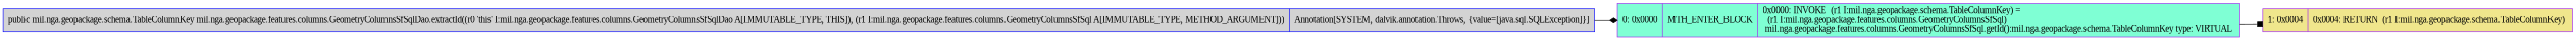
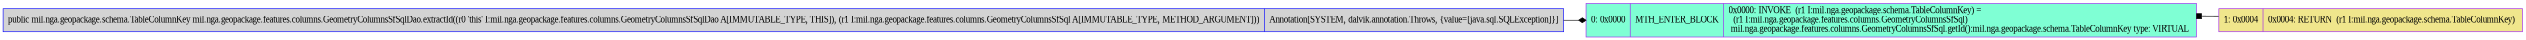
  digraph {
    rankdir=LR
    fontname="Liberation Serif"
    node [shape=record style=filled color=purple fontname="Liberation Serif"]
    edge [fontname="Liberation Serif"]
    n1 [label="{0\:\ 0x0000|MTH_ENTER_BLOCK\l|0x0000: INVOKE  (r1 I:mil.nga.geopackage.schema.TableColumnKey) = \l  (r1 I:mil.nga.geopackage.features.columns.GeometryColumnsSfSql)\l mil.nga.geopackage.features.columns.GeometryColumnsSfSql.getId():mil.nga.geopackage.schema.TableColumnKey type: VIRTUAL \l}" fillcolor=aquamarine]
    n2 [label="{1\:\ 0x0004|0x0004: RETURN  (r1 I:mil.nga.geopackage.schema.TableColumnKey) \l}" fillcolor=khaki]
    n3 [label="{public mil.nga.geopackage.schema.TableColumnKey mil.nga.geopackage.features.columns.GeometryColumnsSfSqlDao.extractId((r0 'this' I:mil.nga.geopackage.features.columns.GeometryColumnsSfSqlDao A[IMMUTABLE_TYPE, THIS]), (r1 I:mil.nga.geopackage.features.columns.GeometryColumnsSfSql A[IMMUTABLE_TYPE, METHOD_ARGUMENT]))  | Annotation[SYSTEM, dalvik.annotation.Throws, \{value=[java.sql.SQLException]\}]\l}" fillcolor=lightgrey color=blue]
-   n1 -> n2 [arrowhead=box]
+   n2 -> n1 [arrowhead=box]
    n3 -> n1 [arrowhead=diamond]
  }
